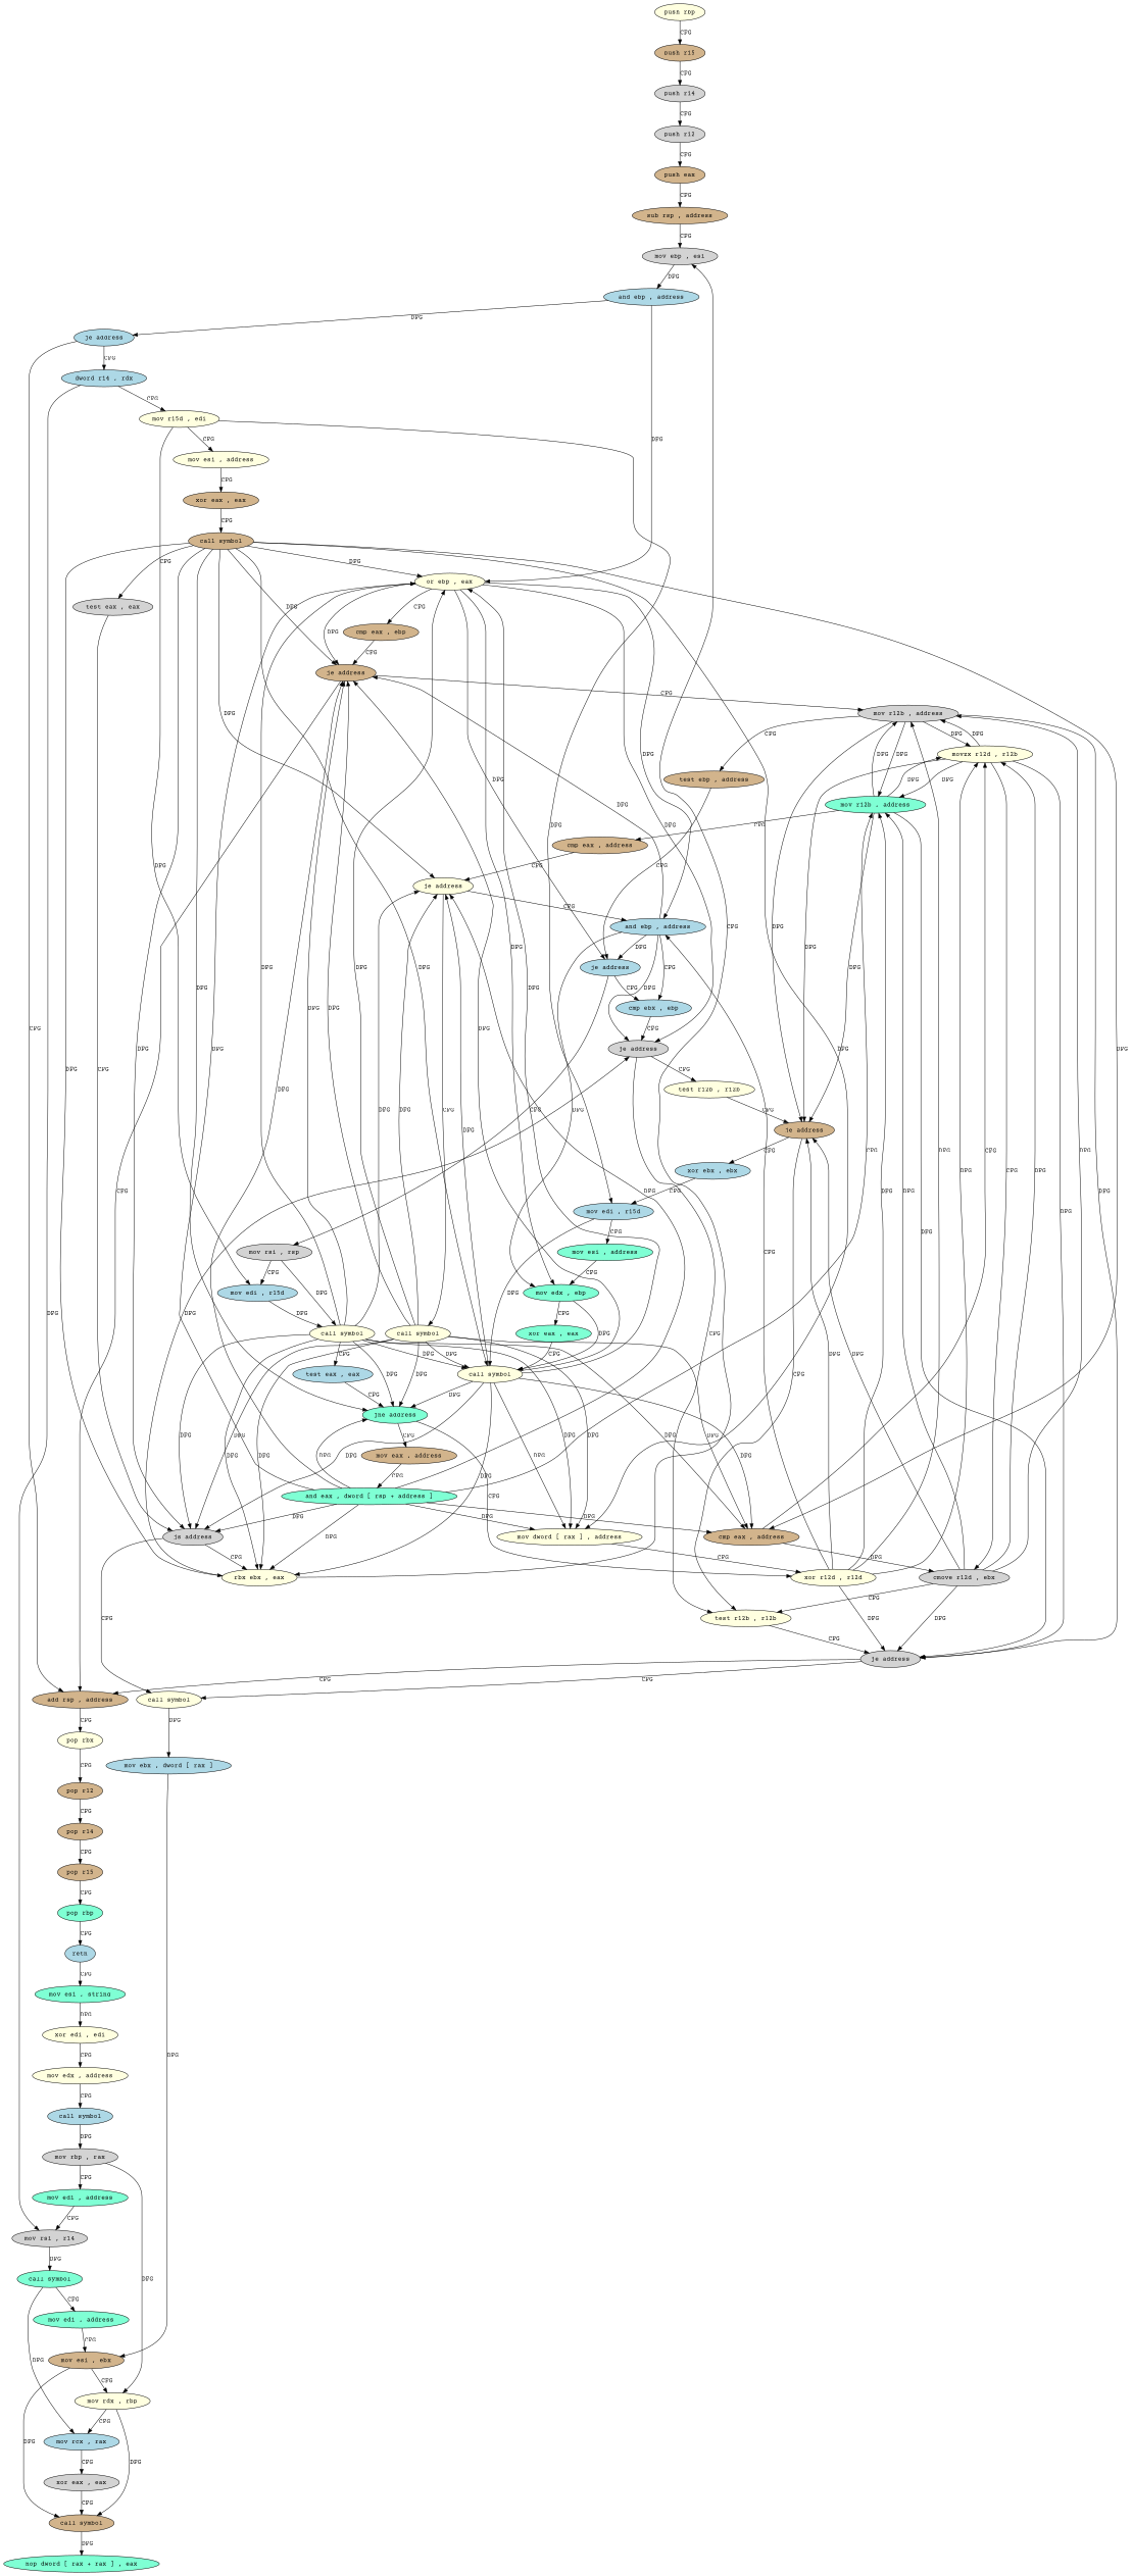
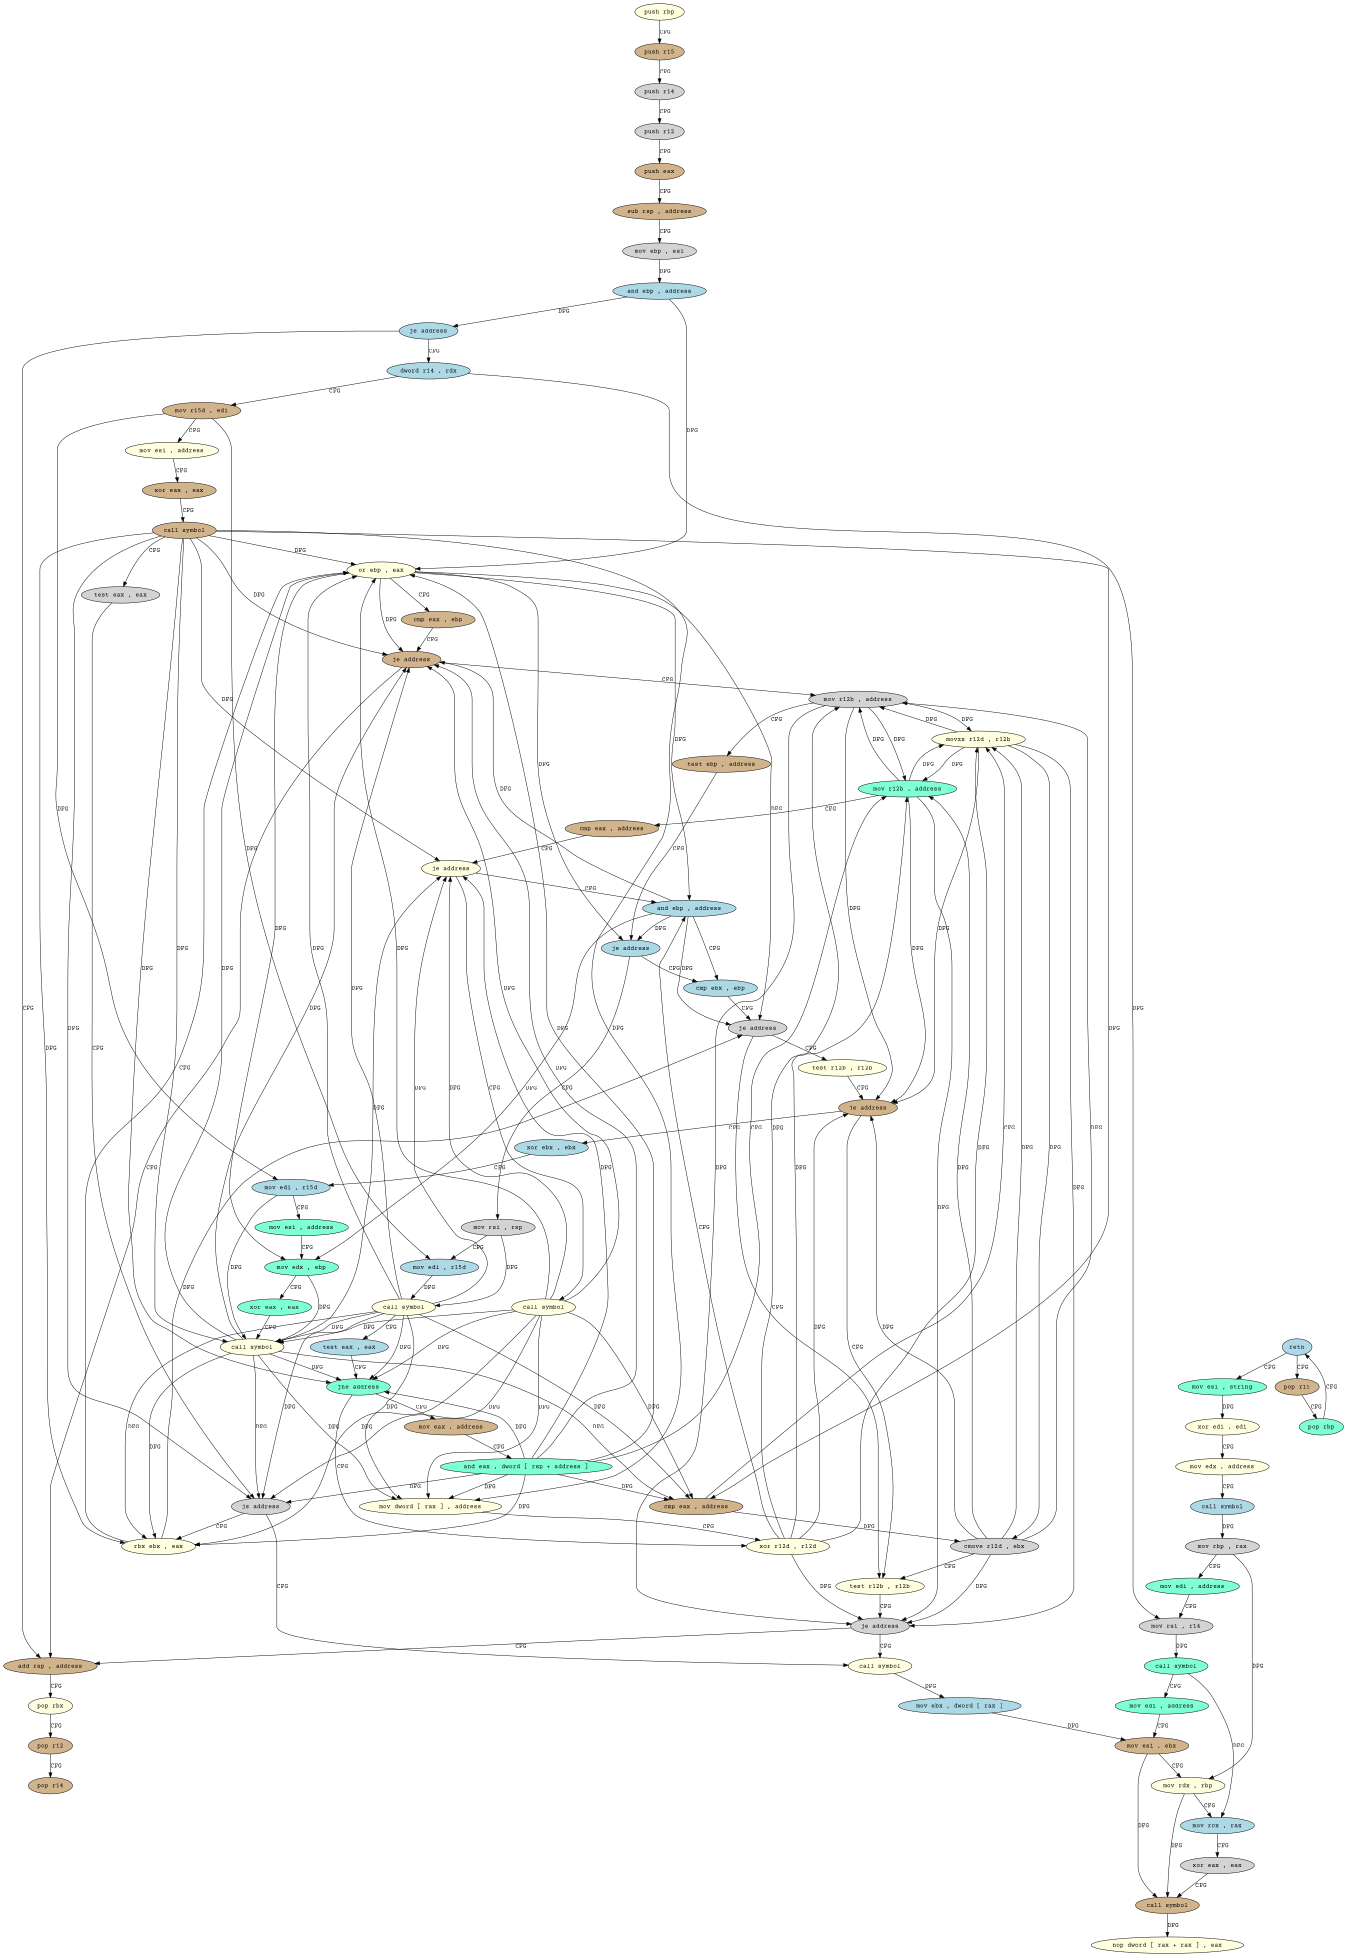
  digraph {
    fontname="Courier Prime"
    node [fillcolor=lightyellow fontname="Courier Prime" style=filled]
    edge [fontname="Courier Prime"]
    n1 [label="push rbp"]
    n2 [fillcolor=tan label="push r15"]
    n3 [fillcolor=lightgrey label="push r14"]
    n4 [fillcolor=lightgrey label="push r12"]
    n5 [fillcolor=tan label="push eax"]
    n6 [fillcolor=tan label="sub rsp , address"]
    n7 [fillcolor=lightgrey label="mov ebp , esi"]
    n8 [fillcolor=lightblue label="and ebp , address"]
    n9 [fillcolor=lightblue label="je address"]
    n10 [label="or ebp , eax"]
    n11 [fillcolor=tan label="add rsp , address"]
    n12 [fillcolor=lightblue label="dword r14 , rdx"]
    n13 [fillcolor=tan label="je address"]
    n14 [fillcolor=lightgrey label="je address"]
    n15 [fillcolor=tan label="cmp eax , ebp"]
    n16 [fillcolor=lightblue label="je address"]
    n17 [fillcolor=lightblue label="and ebp , address"]
    n18 [fillcolor=aquamarine label="mov edx , ebp"]
    n19 [label="pop rbx"]
-   n20 [label="mov r15d , edi"]
+   n20 [fillcolor=tan label="mov r15d , edi"]
    n21 [fillcolor=lightgrey label="mov rsi , r14"]
    n22 [fillcolor=tan label="pop r12"]
    n23 [label="mov esi , address"]
    n24 [fillcolor=lightblue label="mov edi , r15d"]
    n25 [fillcolor=lightblue label="mov edi , r15d"]
    n26 [fillcolor=aquamarine label="call symbol"]
    n27 [fillcolor=tan label="pop r14"]
    n28 [fillcolor=tan label="pop r15"]
    n29 [fillcolor=aquamarine label="pop rbp"]
    n30 [fillcolor=lightblue label=retn]
    n31 [fillcolor=aquamarine label="mov esi , string"]
    n32 [fillcolor=tan label="xor eax , eax"]
    n33 [label="call symbol"]
    n34 [label="call symbol"]
    n35 [fillcolor=aquamarine label="mov esi , address"]
    n36 [fillcolor=tan label="call symbol"]
    n37 [fillcolor=lightgrey label="test eax , eax"]
    n38 [fillcolor=lightgrey label="js address"]
    n39 [label="rbx ebx , eax"]
    n40 [fillcolor=aquamarine label="jne address"]
    n41 [label="je address"]
    n42 [fillcolor=tan label="cmp eax , address"]
    n43 [label="mov dword [ rax ] , address"]
    n44 [label="call symbol"]
    n45 [fillcolor=lightgrey label="mov r12b , address"]
    n46 [label="xor r12d , r12d"]
    n47 [fillcolor=tan label="mov eax , address"]
    n48 [label="call symbol"]
    n49 [label="movzx r12d , r12b"]
    n50 [fillcolor=lightgrey label="cmove r12d , ebx"]
    n51 [fillcolor=lightblue label="mov ebx , dword [ rax ]"]
    n52 [fillcolor=tan label="mov esi , ebx"]
    n53 [label="test r12b , r12b"]
    n54 [label="test r12b , r12b"]
    n55 [label="xor edi , edi"]
    n56 [label="mov rdx , rbp"]
    n57 [fillcolor=tan label="call symbol"]
    n58 [label="mov edx , address"]
    n59 [fillcolor=lightblue label="call symbol"]
    n60 [fillcolor=lightgrey label="mov rbp , rax"]
    n61 [fillcolor=aquamarine label="mov edi , address"]
    n62 [fillcolor=lightblue label="mov rcx , rax"]
    n63 [fillcolor=aquamarine label="mov edi , address"]
    n64 [fillcolor=lightgrey label="xor eax , eax"]
-   n65 [fillcolor=aquamarine label="nop dword [ rax + rax ] , eax"]
+   n65 [label="nop dword [ rax + rax ] , eax"]
    n66 [fillcolor=lightblue label="cmp ebx , ebp"]
    n67 [fillcolor=lightgrey label="mov rsi , rsp"]
    n68 [fillcolor=aquamarine label="xor eax , eax"]
    n69 [fillcolor=tan label="test ebp , address"]
    n70 [fillcolor=lightgrey label="je address"]
    n71 [fillcolor=tan label="je address"]
    n72 [fillcolor=aquamarine label="mov r12b , address"]
    n73 [fillcolor=lightblue label="xor ebx , ebx"]
    n74 [fillcolor=tan label="cmp eax , address"]
    n75 [fillcolor=lightblue label="test eax , eax"]
    n76 [fillcolor=aquamarine label="and eax , dword [ rsp + address ]"]
    n1 -> n2 [label=CFG]
    n2 -> n3 [label=CFG]
    n3 -> n4 [label=CFG]
    n4 -> n5 [label=CFG]
    n5 -> n6 [label=CFG]
    n6 -> n7 [label=CFG]
    n7 -> n8 [label=DFG]
    n8 -> n9 [label=DFG]
    n8 -> n10 [label=DFG]
    n9 -> n11 [label=CFG]
    n9 -> n12 [label=CFG]
    n10 -> n13 [label=DFG]
    n10 -> n14 [label=DFG]
    n10 -> n15 [label=CFG]
    n10 -> n16 [label=DFG]
    n10 -> n17 [label=DFG]
    n10 -> n18 [label=DFG]
    n11 -> n19 [label=CFG]
    n12 -> n20 [label=CFG]
    n12 -> n21 [label=DFG]
    n13 -> n11 [label=CFG]
    n13 -> n45 [label=CFG]
    n14 -> n53 [label=CFG]
    n14 -> n54 [label=CFG]
    n15 -> n13 [label=CFG]
    n16 -> n66 [label=CFG]
    n16 -> n67 [label=CFG]
    n17 -> n13 [label=DFG]
    n17 -> n14 [label=DFG]
    n17 -> n16 [label=DFG]
    n17 -> n18 [label=DFG]
    n17 -> n66 [label=CFG]
    n18 -> n34 [label=DFG]
    n18 -> n68 [label=CFG]
    n19 -> n22 [label=CFG]
    n20 -> n23 [label=CFG]
    n20 -> n24 [label=DFG]
    n20 -> n25 [label=DFG]
    n21 -> n26 [label=DFG]
    n22 -> n27 [label=CFG]
    n23 -> n32 [label=CFG]
    n24 -> n33 [label=DFG]
    n25 -> n34 [label=DFG]
    n25 -> n35 [label=CFG]
    n26 -> n62 [label=DFG]
    n26 -> n63 [label=CFG]
-   n27 -> n28 [label=CFG]
+   n30 -> n28 [label=CFG]
    n28 -> n29 [label=CFG]
    n29 -> n30 [label=CFG]
    n30 -> n31 [label=CFG]
    n31 -> n55 [label=DFG]
    n32 -> n36 [label=CFG]
    n33 -> n10 [label=DFG]
    n33 -> n13 [label=DFG]
    n33 -> n34 [label=DFG]
    n33 -> n38 [label=DFG]
    n33 -> n39 [label=DFG]
    n33 -> n40 [label=DFG]
    n33 -> n41 [label=DFG]
    n33 -> n42 [label=DFG]
    n33 -> n43 [label=DFG]
    n33 -> n75 [label=CFG]
    n34 -> n10 [label=DFG]
    n34 -> n13 [label=DFG]
    n34 -> n38 [label=DFG]
    n34 -> n39 [label=DFG]
    n34 -> n40 [label=DFG]
    n34 -> n41 [label=DFG]
    n34 -> n42 [label=DFG]
    n34 -> n43 [label=DFG]
    n35 -> n18 [label=CFG]
    n36 -> n10 [label=DFG]
    n36 -> n13 [label=DFG]
    n36 -> n34 [label=DFG]
    n36 -> n37 [label=CFG]
    n36 -> n38 [label=DFG]
    n36 -> n39 [label=DFG]
    n36 -> n40 [label=DFG]
    n36 -> n41 [label=DFG]
    n36 -> n42 [label=DFG]
    n36 -> n43 [label=DFG]
    n37 -> n38 [label=CFG]
    n38 -> n39 [label=CFG]
    n38 -> n44 [label=CFG]
-   n39 -> n7 [label=CFG]
+   n39 -> n10 [label=CFG]
    n39 -> n14 [label=DFG]
    n40 -> n46 [label=CFG]
    n40 -> n47 [label=CFG]
    n41 -> n17 [label=CFG]
    n41 -> n48 [label=CFG]
    n42 -> n49 [label=CFG]
    n42 -> n50 [label=DFG]
    n43 -> n46 [label=CFG]
    n44 -> n51 [label=DFG]
    n45 -> n49 [label=DFG]
    n45 -> n69 [label=CFG]
    n45 -> n70 [label=DFG]
    n45 -> n71 [label=DFG]
    n45 -> n72 [label=DFG]
    n46 -> n17 [label=CFG]
    n46 -> n45 [label=DFG]
    n46 -> n49 [label=DFG]
    n46 -> n70 [label=DFG]
    n46 -> n71 [label=DFG]
    n46 -> n72 [label=DFG]
    n47 -> n76 [label=CFG]
    n48 -> n10 [label=DFG]
    n48 -> n13 [label=DFG]
    n48 -> n34 [label=DFG]
    n48 -> n38 [label=DFG]
    n48 -> n39 [label=DFG]
    n48 -> n40 [label=DFG]
    n48 -> n41 [label=DFG]
    n48 -> n42 [label=DFG]
    n48 -> n43 [label=DFG]
    n49 -> n45 [label=DFG]
-   n49 -> n50 [label=CFG]
+   n49 -> n50 [label=DFG]
    n49 -> n70 [label=DFG]
    n49 -> n71 [label=DFG]
    n49 -> n72 [label=DFG]
    n50 -> n45 [label=DFG]
    n50 -> n49 [label=DFG]
    n50 -> n53 [label=CFG]
    n50 -> n70 [label=DFG]
    n50 -> n71 [label=DFG]
    n50 -> n72 [label=DFG]
    n51 -> n52 [label=DFG]
    n52 -> n56 [label=CFG]
    n52 -> n57 [label=DFG]
    n53 -> n70 [label=CFG]
    n54 -> n71 [label=CFG]
    n55 -> n58 [label=CFG]
    n56 -> n57 [label=DFG]
    n56 -> n62 [label=CFG]
    n57 -> n65 [label=DFG]
    n58 -> n59 [label=CFG]
    n59 -> n60 [label=DFG]
    n60 -> n56 [label=DFG]
    n60 -> n61 [label=CFG]
    n61 -> n21 [label=CFG]
    n62 -> n64 [label=CFG]
    n63 -> n52 [label=CFG]
    n64 -> n57 [label=CFG]
    n66 -> n14 [label=CFG]
    n67 -> n24 [label=CFG]
    n67 -> n33 [label=DFG]
    n68 -> n34 [label=CFG]
    n69 -> n16 [label=CFG]
    n70 -> n11 [label=CFG]
    n70 -> n44 [label=CFG]
    n71 -> n53 [label=CFG]
    n71 -> n73 [label=CFG]
    n72 -> n45 [label=DFG]
    n72 -> n49 [label=DFG]
    n72 -> n70 [label=DFG]
    n72 -> n71 [label=DFG]
    n72 -> n74 [label=CFG]
    n73 -> n25 [label=CFG]
    n74 -> n41 [label=CFG]
    n75 -> n40 [label=CFG]
    n76 -> n10 [label=DFG]
    n76 -> n13 [label=DFG]
    n76 -> n38 [label=DFG]
    n76 -> n39 [label=DFG]
    n76 -> n40 [label=DFG]
    n76 -> n41 [label=DFG]
    n76 -> n42 [label=DFG]
    n76 -> n43 [label=DFG]
    n76 -> n72 [label=CFG]
  }
